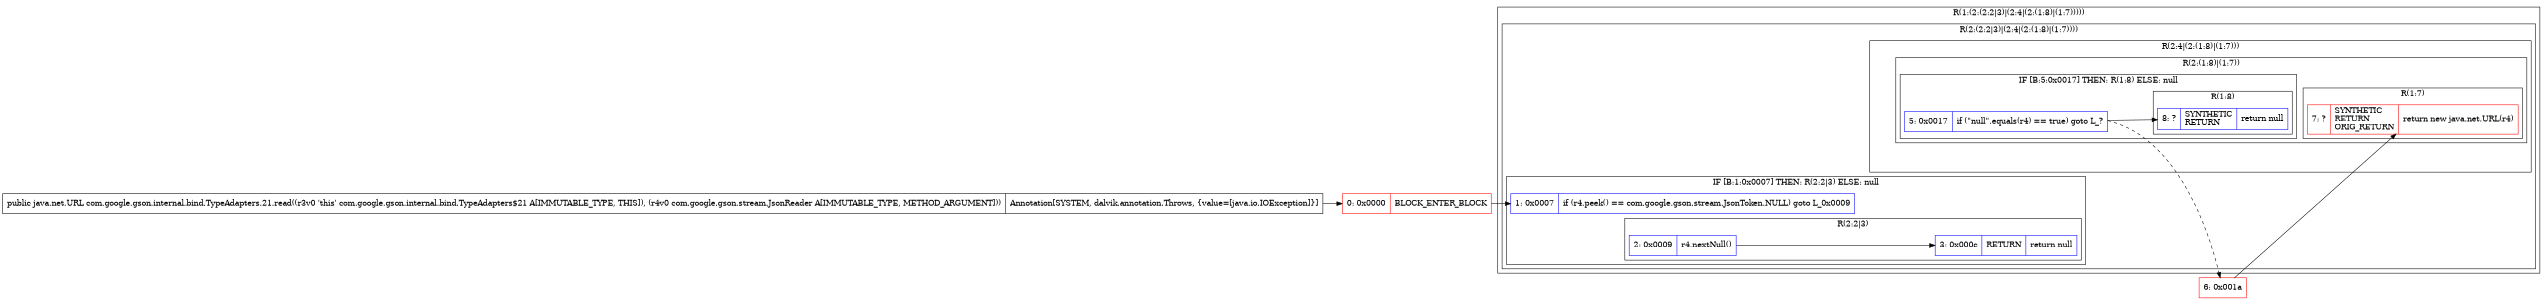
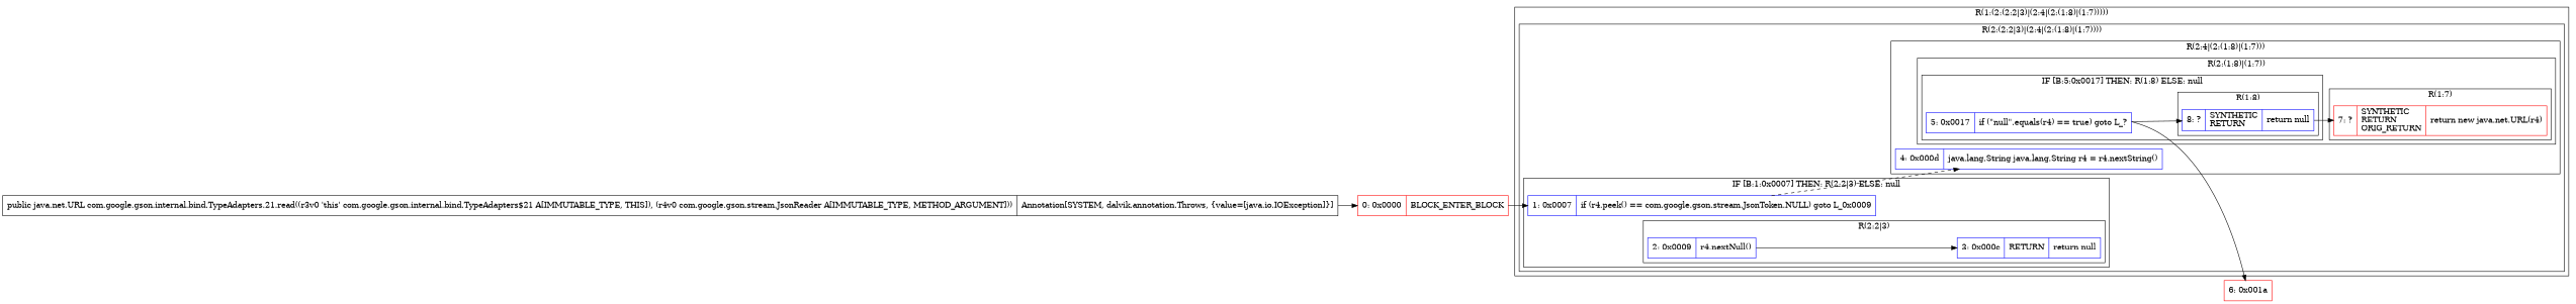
  digraph {
    rankdir=LR
    node [color=blue shape=record]
    n1 [label="{2\:\ 0x0009|r4.nextNull()\l}"]
    n2 [label="{3\:\ 0x000c|RETURN\l|return null\l}"]
    n3 [label="{1\:\ 0x0007|if (r4.peek() == com.google.gson.stream.JsonToken.NULL) goto L_0x0009\l}"]
    n4 [label="{8\:\ ?|SYNTHETIC\lRETURN\l|return null\l}"]
    n5 [label="{5\:\ 0x0017|if (\"null\".equals(r4) == true) goto L_?\l}"]
    n6 [color=red label="{7\:\ ?|SYNTHETIC\lRETURN\lORIG_RETURN\l|return new java.net.URL(r4)\l}"]
+   n7 [label="{4\:\ 0x000d|java.lang.String java.lang.String r4 = r4.nextString()\l}"]
    n8 [color=red label="{6\:\ 0x001a}"]
    n9 [color=red label="{0\:\ 0x0000|BLOCK_ENTER_BLOCK\l}"]
    n10 [label="{public java.net.URL com.google.gson.internal.bind.TypeAdapters.21.read((r3v0 'this' com.google.gson.internal.bind.TypeAdapters$21 A[IMMUTABLE_TYPE, THIS]), (r4v0 com.google.gson.stream.JsonReader A[IMMUTABLE_TYPE, METHOD_ARGUMENT]))  | Annotation[SYSTEM, dalvik.annotation.Throws, \{value=[java.io.IOException]\}]\l}" color=""]
    subgraph cluster_1 {
      label="R(1:(2:(2:2|3)|(2:4|(2:(1:8)|(1:7)))))"
      subgraph cluster_2 {
        label="R(2:(2:2|3)|(2:4|(2:(1:8)|(1:7))))"
        subgraph cluster_3 {
          label="IF [B:1:0x0007] THEN: R(2:2|3) ELSE: null"
          n3
          subgraph cluster_4 {
            label="R(2:2|3)"
            n1
            n2
          }
        }
        subgraph cluster_5 {
          label="R(2:4|(2:(1:8)|(1:7)))"
+         n7
          subgraph cluster_6 {
            label="R(2:(1:8)|(1:7))"
            subgraph cluster_7 {
              label="IF [B:5:0x0017] THEN: R(1:8) ELSE: null"
              n5
              subgraph cluster_8 {
                label="R(1:8)"
                n4
              }
            }
            subgraph cluster_9 {
              label="R(1:7)"
              n6
            }
          }
        }
      }
    }
    n1 -> n2
+   n3 -> n7 [style=dashed]
    n5 -> n4
-   n5 -> n8 [style=dashed]
-   n8 -> n6
+   n5 -> n8 [style=solid]
+   n4 -> n6
    n9 -> n3
    n10 -> n9
  }
